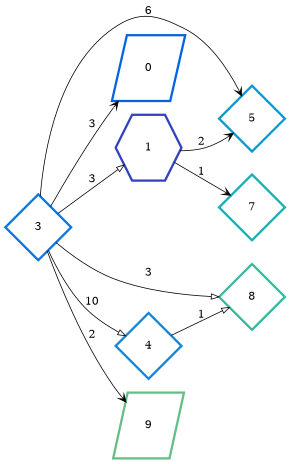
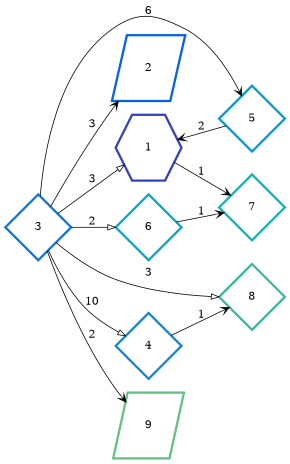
  digraph {
    rankdir=LR
    node [penwidth=3 shape=diamond]
    edge [arrowhead=vee color=black penwidth=1]
    n1 [color="#3243BA" height=1.2 label=1 shape=hexagon width=1.2]
    n2 [color="#15B1B4" height=1.2 label=7 width=1.2]
-   n3 [color="#0363E1" height=1.2 label=0 shape=parallelogram width=1.2]
+   n3 [color="#0363E1" height=1.2 label=2 shape=parallelogram width=1.2]
    n4 [color="#0D75DC" height=1.2 label=3 width=1.2]
    n5 [color="#1485D4" height=1.2 label=4 width=1.2]
    n6 [color="#0998D1" height=1.2 label=5 width=1.2]
+   n7 [color="#06A7C6" height=1.2 label=6 width=1.2]
    n8 [color="#38B99E" height=1.2 label=8 width=1.2]
    n9 [color="#65BE86" height=1.2 label=9 shape=parallelogram width=1.2]
    n1 -> n2 [label=1]
    n4 -> n1 [arrowhead=onormal label=3]
    n4 -> n3 [label=3]
    n4 -> n5 [arrowhead=onormal label=10]
    n4 -> n6 [label=6]
+   n4 -> n7 [arrowhead=onormal label=2]
    n4 -> n8 [arrowhead=onormal label=3]
    n4 -> n9 [label=2]
-   n5 -> n8 [arrowhead=onormal label=1]
-   n1 -> n6 [label=2]
+   n5 -> n8 [label=1]
+   n6 -> n1 [label=2]
+   n7 -> n2 [label=1]
  }
